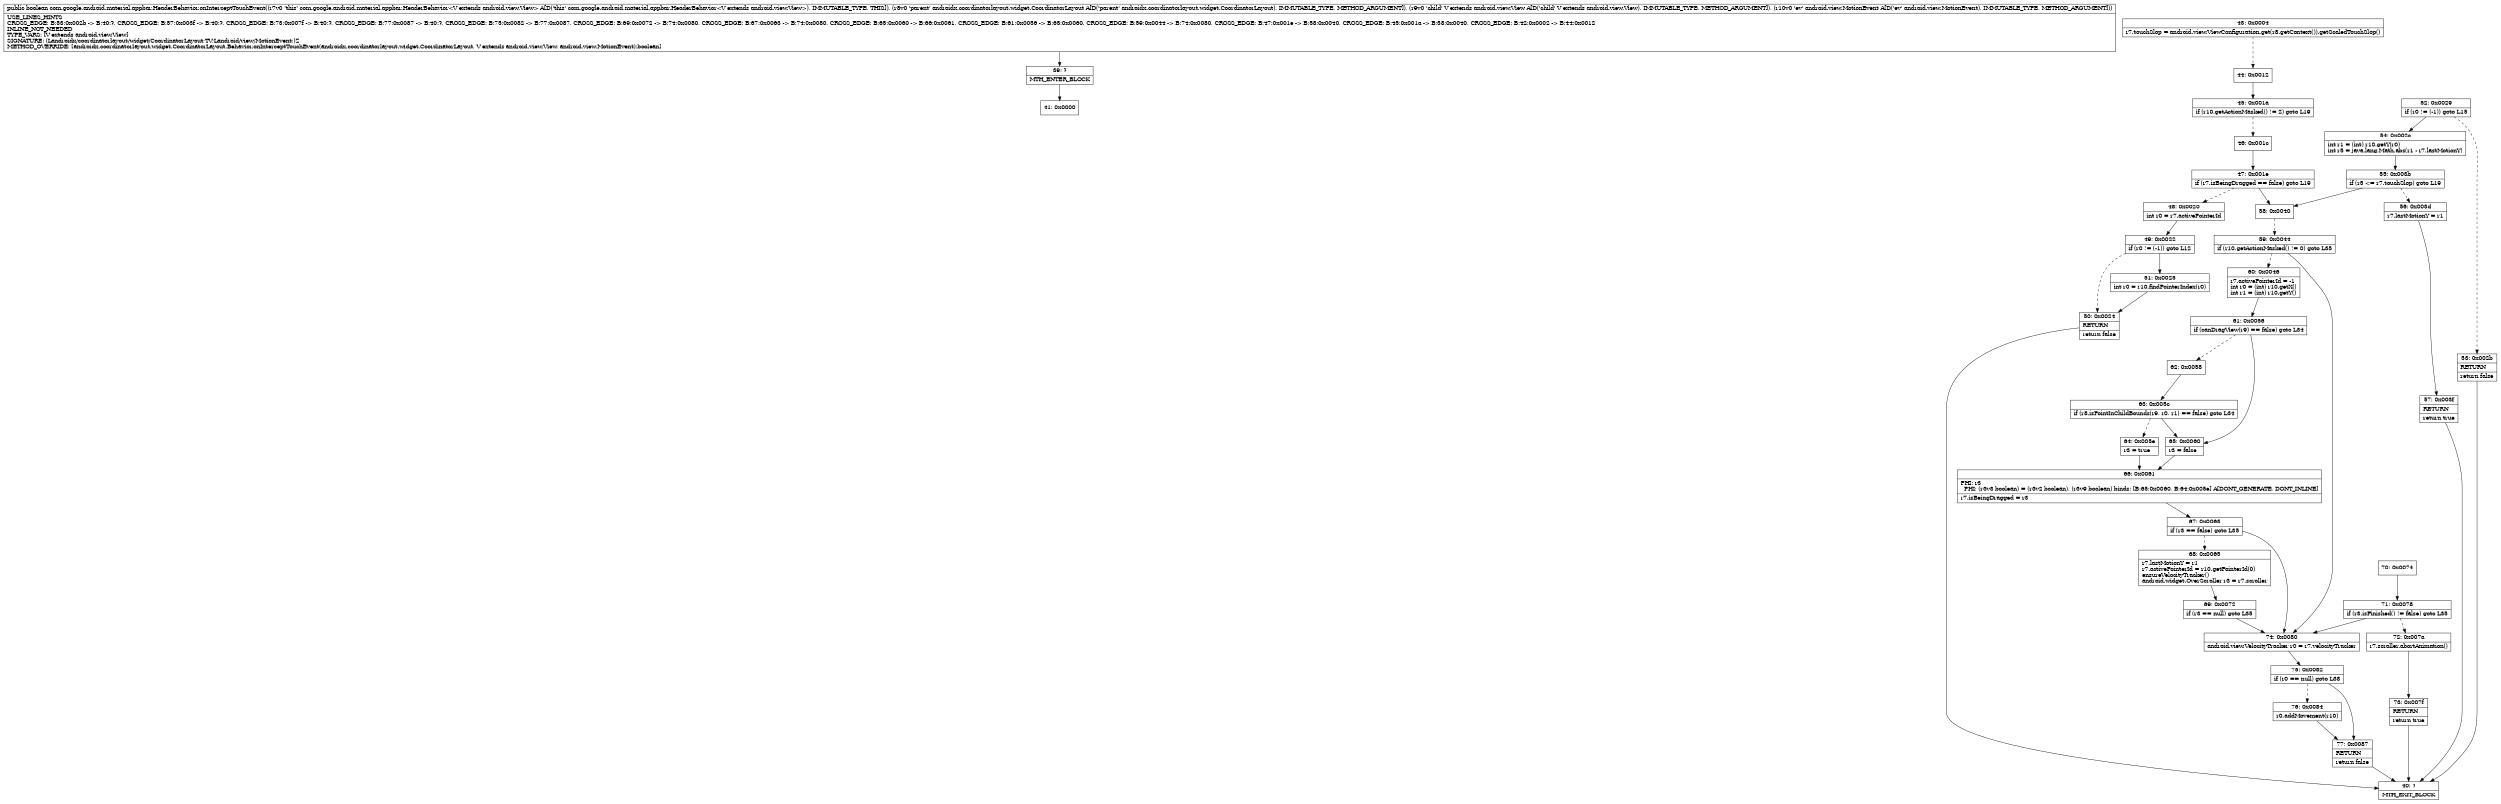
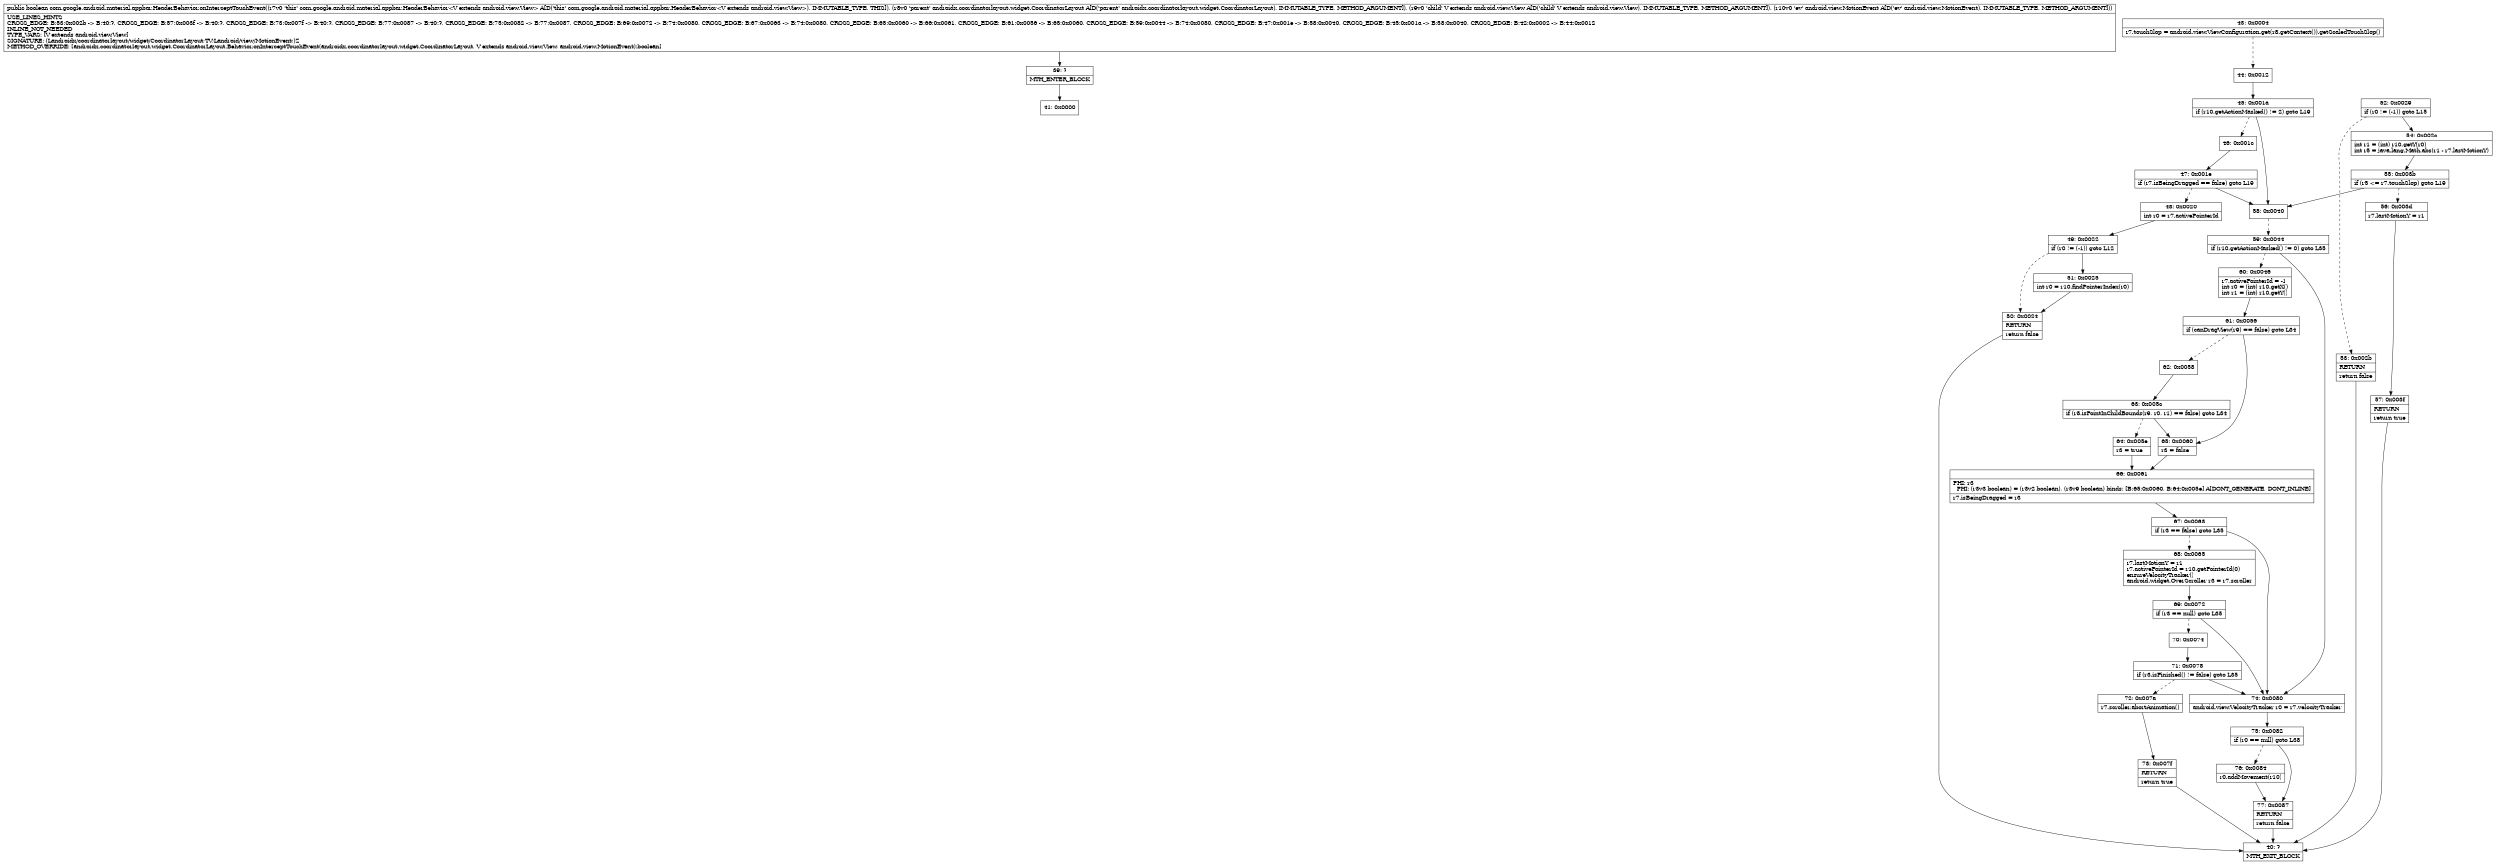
  digraph {
    node [shape=record]
    n1 [label="{39\:\ ?|MTH_ENTER_BLOCK\l}"]
    n2 [label="{41\:\ 0x0000}"]
    n3 [label="{43\:\ 0x0004|r7.touchSlop = android.view.ViewConfiguration.get(r8.getContext()).getScaledTouchSlop()\l}"]
    n4 [label="{44\:\ 0x0012}"]
    n5 [label="{45\:\ 0x001a|if (r10.getActionMasked() != 2) goto L19\l}"]
    n6 [label="{46\:\ 0x001c}"]
    n7 [label="{58\:\ 0x0040}"]
    n8 [label="{47\:\ 0x001e|if (r7.isBeingDragged == false) goto L19\l}"]
    n9 [label="{59\:\ 0x0044|if (r10.getActionMasked() != 0) goto L35\l}"]
    n10 [label="{48\:\ 0x0020|int r0 = r7.activePointerId\l}"]
    n11 [label="{49\:\ 0x0022|if (r0 != (\-1)) goto L12\l}"]
    n12 [label="{50\:\ 0x0024|RETURN\l|return false\l}"]
    n13 [label="{51\:\ 0x0025|int r0 = r10.findPointerIndex(r0)\l}"]
    n14 [label="{40\:\ ?|MTH_EXIT_BLOCK\l}"]
    n15 [label="{52\:\ 0x0029|if (r0 != (\-1)) goto L15\l}"]
    n16 [label="{53\:\ 0x002b|RETURN\l|return false\l}"]
    n17 [label="{54\:\ 0x002c|int r1 = (int) r10.getY(r0)\lint r5 = java.lang.Math.abs(r1 \- r7.lastMotionY)\l}"]
    n18 [label="{55\:\ 0x003b|if (r5 \<= r7.touchSlop) goto L19\l}"]
    n19 [label="{56\:\ 0x003d|r7.lastMotionY = r1\l}"]
    n20 [label="{57\:\ 0x003f|RETURN\l|return true\l}"]
    n21 [label="{60\:\ 0x0046|r7.activePointerId = \-1\lint r0 = (int) r10.getX()\lint r1 = (int) r10.getY()\l}"]
    n22 [label="{74\:\ 0x0080|android.view.VelocityTracker r0 = r7.velocityTracker\l}"]
    n23 [label="{61\:\ 0x0056|if (canDragView(r9) == false) goto L34\l}"]
    n24 [label="{75\:\ 0x0082|if (r0 == null) goto L38\l}"]
    n25 [label="{62\:\ 0x0058}"]
    n26 [label="{65\:\ 0x0060|r3 = false\l}"]
    n27 [label="{63\:\ 0x005c|if (r8.isPointInChildBounds(r9, r0, r1) == false) goto L34\l}"]
    n28 [label="{66\:\ 0x0061|PHI: r3 \l  PHI: (r3v3 boolean) = (r3v2 boolean), (r3v9 boolean) binds: [B:65:0x0060, B:64:0x005e] A[DONT_GENERATE, DONT_INLINE]\l|r7.isBeingDragged = r3\l}"]
    n29 [label="{64\:\ 0x005e|r3 = true\l}"]
    n30 [label="{67\:\ 0x0063|if (r3 == false) goto L35\l}"]
    n31 [label="{68\:\ 0x0065|r7.lastMotionY = r1\lr7.activePointerId = r10.getPointerId(0)\lensureVelocityTracker()\landroid.widget.OverScroller r3 = r7.scroller\l}"]
    n32 [label="{69\:\ 0x0072|if (r3 == null) goto L35\l}"]
    n33 [label="{70\:\ 0x0074}"]
    n34 [label="{71\:\ 0x0078|if (r3.isFinished() != false) goto L35\l}"]
    n35 [label="{72\:\ 0x007a|r7.scroller.abortAnimation()\l}"]
    n36 [label="{73\:\ 0x007f|RETURN\l|return true\l}"]
    n37 [label="{76\:\ 0x0084|r0.addMovement(r10)\l}"]
    n38 [label="{77\:\ 0x0087|RETURN\l|return false\l}"]
    n39 [label="{public boolean com.google.android.material.appbar.HeaderBehavior.onInterceptTouchEvent((r7v0 'this' com.google.android.material.appbar.HeaderBehavior\<V extends android.view.View\> A[D('this' com.google.android.material.appbar.HeaderBehavior\<V extends android.view.View\>), IMMUTABLE_TYPE, THIS]), (r8v0 'parent' androidx.coordinatorlayout.widget.CoordinatorLayout A[D('parent' androidx.coordinatorlayout.widget.CoordinatorLayout), IMMUTABLE_TYPE, METHOD_ARGUMENT]), (r9v0 'child' V extends android.view.View A[D('child' V extends android.view.View), IMMUTABLE_TYPE, METHOD_ARGUMENT]), (r10v0 'ev' android.view.MotionEvent A[D('ev' android.view.MotionEvent), IMMUTABLE_TYPE, METHOD_ARGUMENT]))  | USE_LINES_HINTS\lCROSS_EDGE: B:53:0x002b \-\> B:40:?, CROSS_EDGE: B:57:0x003f \-\> B:40:?, CROSS_EDGE: B:73:0x007f \-\> B:40:?, CROSS_EDGE: B:77:0x0087 \-\> B:40:?, CROSS_EDGE: B:75:0x0082 \-\> B:77:0x0087, CROSS_EDGE: B:69:0x0072 \-\> B:74:0x0080, CROSS_EDGE: B:67:0x0063 \-\> B:74:0x0080, CROSS_EDGE: B:65:0x0060 \-\> B:66:0x0061, CROSS_EDGE: B:61:0x0056 \-\> B:65:0x0060, CROSS_EDGE: B:59:0x0044 \-\> B:74:0x0080, CROSS_EDGE: B:47:0x001e \-\> B:58:0x0040, CROSS_EDGE: B:45:0x001a \-\> B:58:0x0040, CROSS_EDGE: B:42:0x0002 \-\> B:44:0x0012\lINLINE_NOT_NEEDED\lTYPE_VARS: [V extends android.view.View]\lSIGNATURE: (Landroidx\/coordinatorlayout\/widget\/CoordinatorLayout;TV;Landroid\/view\/MotionEvent;)Z\lMETHOD_OVERRIDE: [androidx.coordinatorlayout.widget.CoordinatorLayout.Behavior.onInterceptTouchEvent(androidx.coordinatorlayout.widget.CoordinatorLayout, V extends android.view.View, android.view.MotionEvent):boolean]\l}"]
    n1 -> n2
    n3 -> n4 [style=dashed]
    n4 -> n5
    n5 -> n6 [style=dashed]
+   n5 -> n7
    n6 -> n8
    n7 -> n9 [style=dashed]
    n8 -> n7
    n8 -> n10 [style=dashed]
    n9 -> n21 [style=dashed]
    n9 -> n22
    n10 -> n11
    n11 -> n12 [style=dashed]
    n11 -> n13
    n12 -> n14
    n13 -> n12
    n15 -> n16 [style=dashed]
    n15 -> n17
    n16 -> n14
    n17 -> n18
    n18 -> n7
    n18 -> n19 [style=dashed]
    n19 -> n20
    n20 -> n14
    n21 -> n23
    n22 -> n24
    n23 -> n25 [style=dashed]
    n23 -> n26
    n24 -> n37 [style=dashed]
    n24 -> n38
    n25 -> n27
    n26 -> n28
    n27 -> n26
    n27 -> n29 [style=dashed]
    n28 -> n30
    n29 -> n28
    n30 -> n22
    n30 -> n31 [style=dashed]
    n31 -> n32
    n32 -> n22
+   n32 -> n33 [style=dashed]
    n33 -> n34
    n34 -> n22
    n34 -> n35 [style=dashed]
    n35 -> n36
    n36 -> n14
    n37 -> n38
    n38 -> n14
    n39 -> n1
  }
